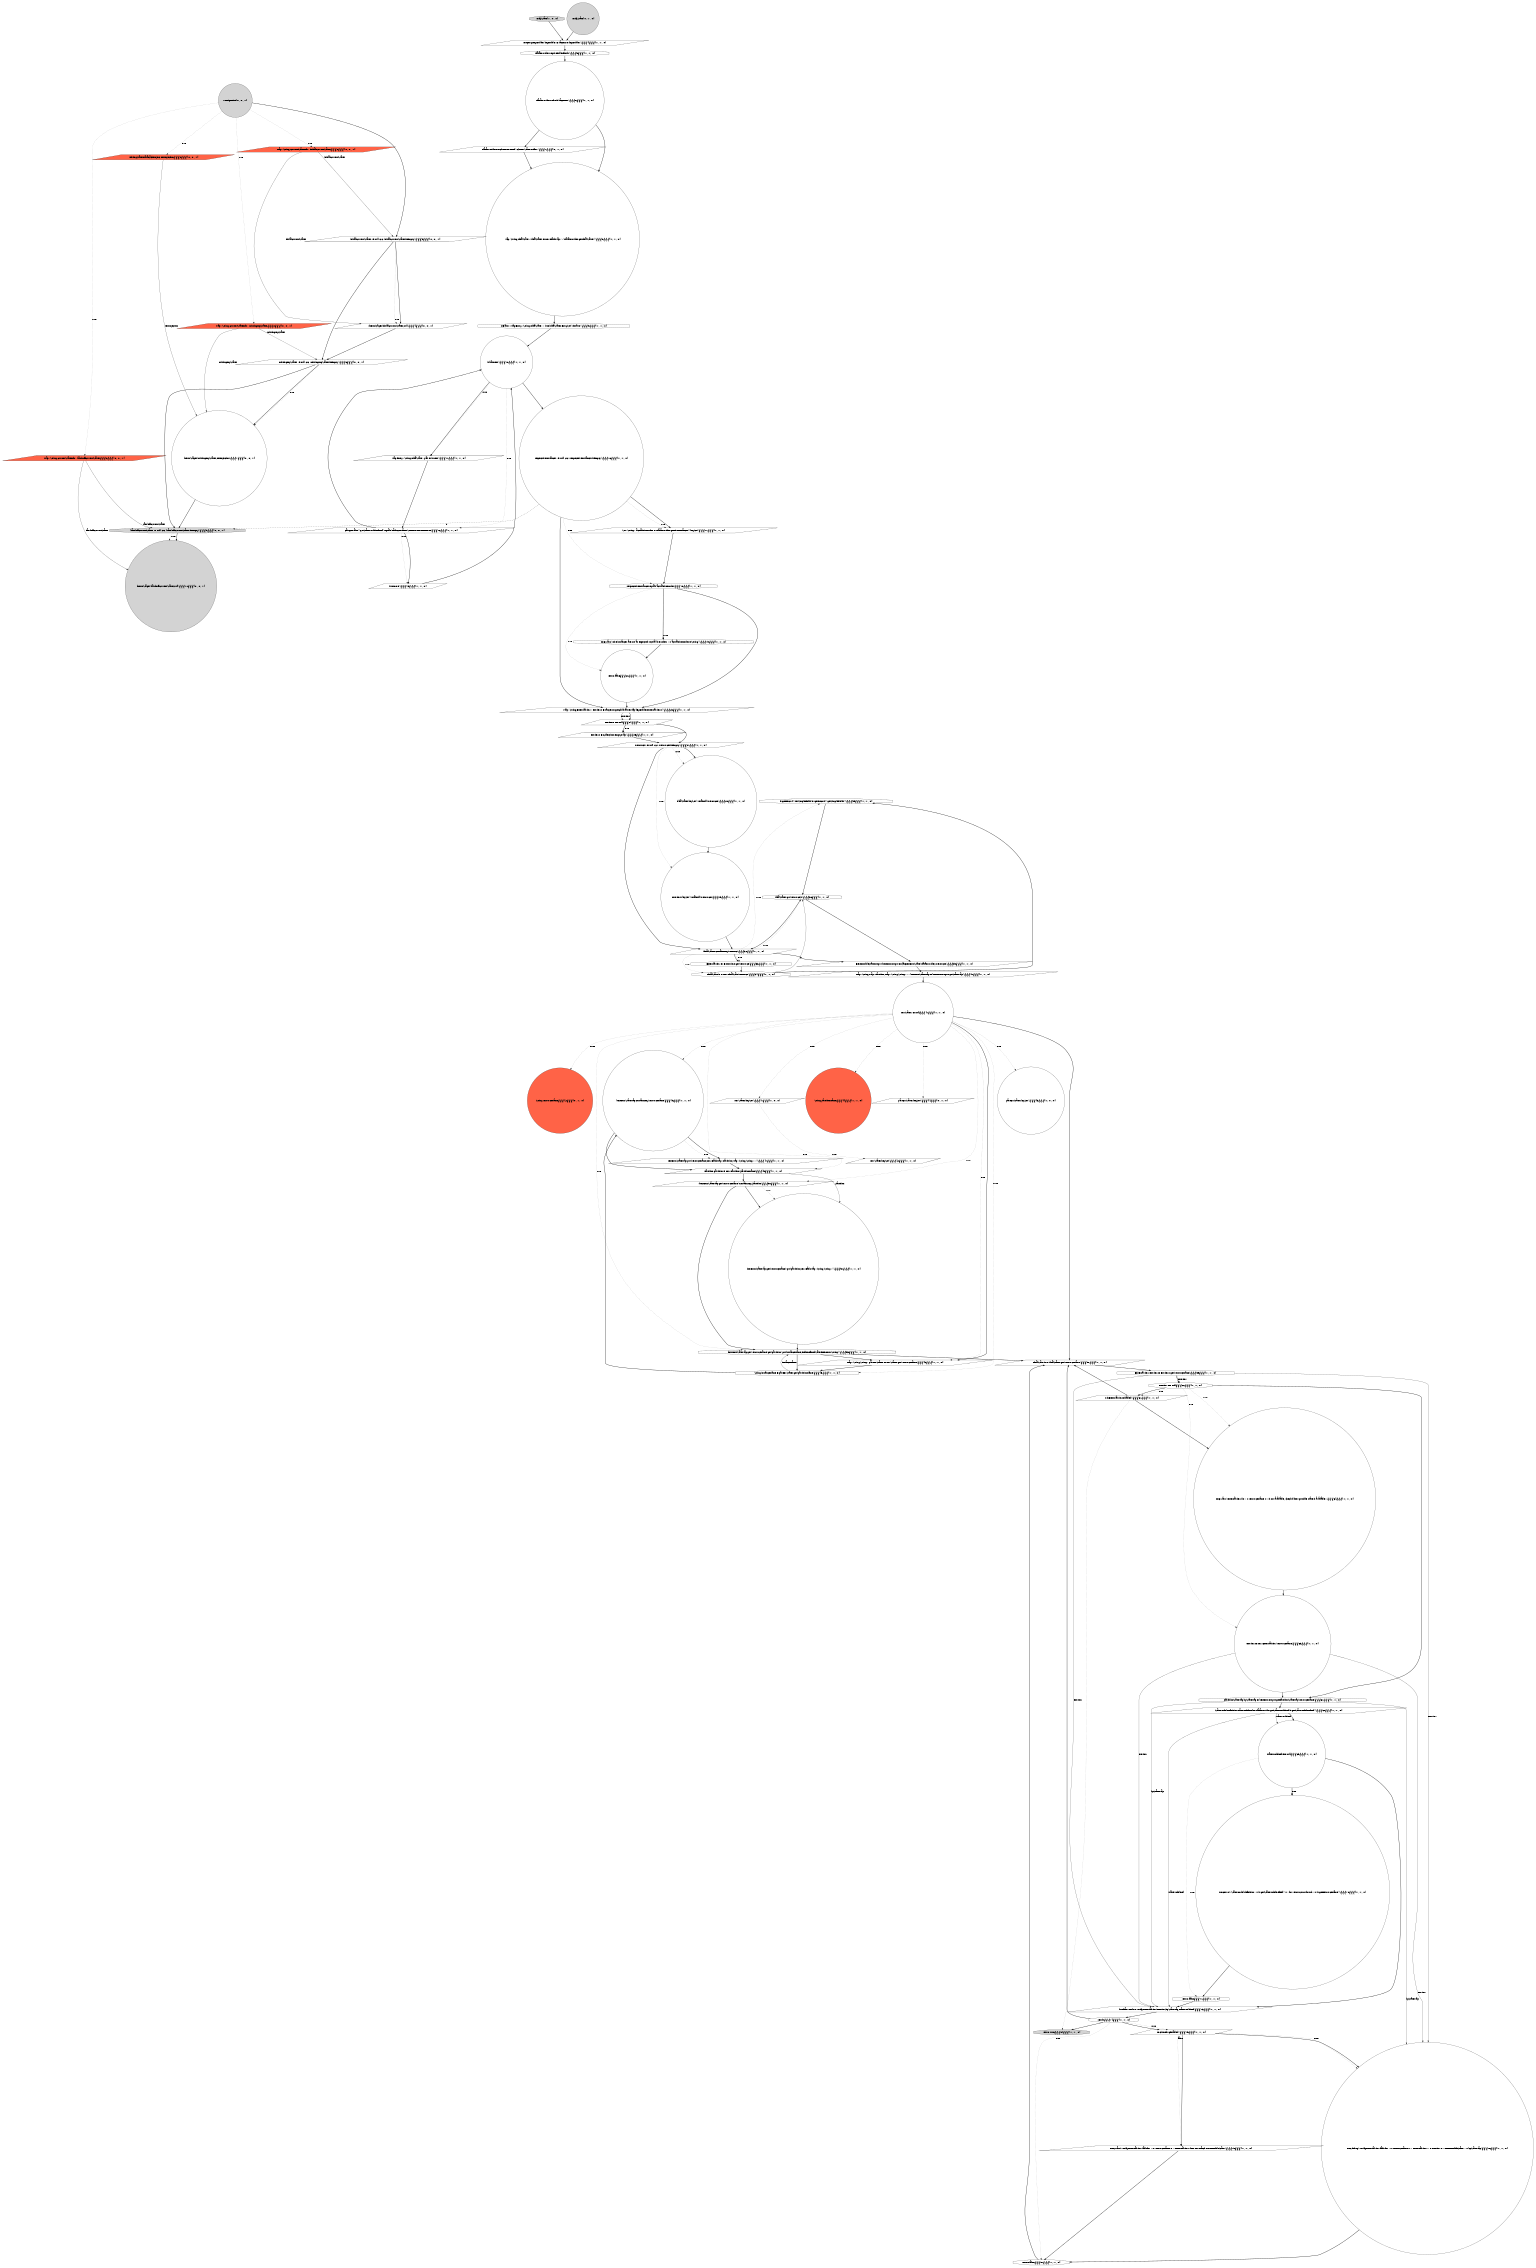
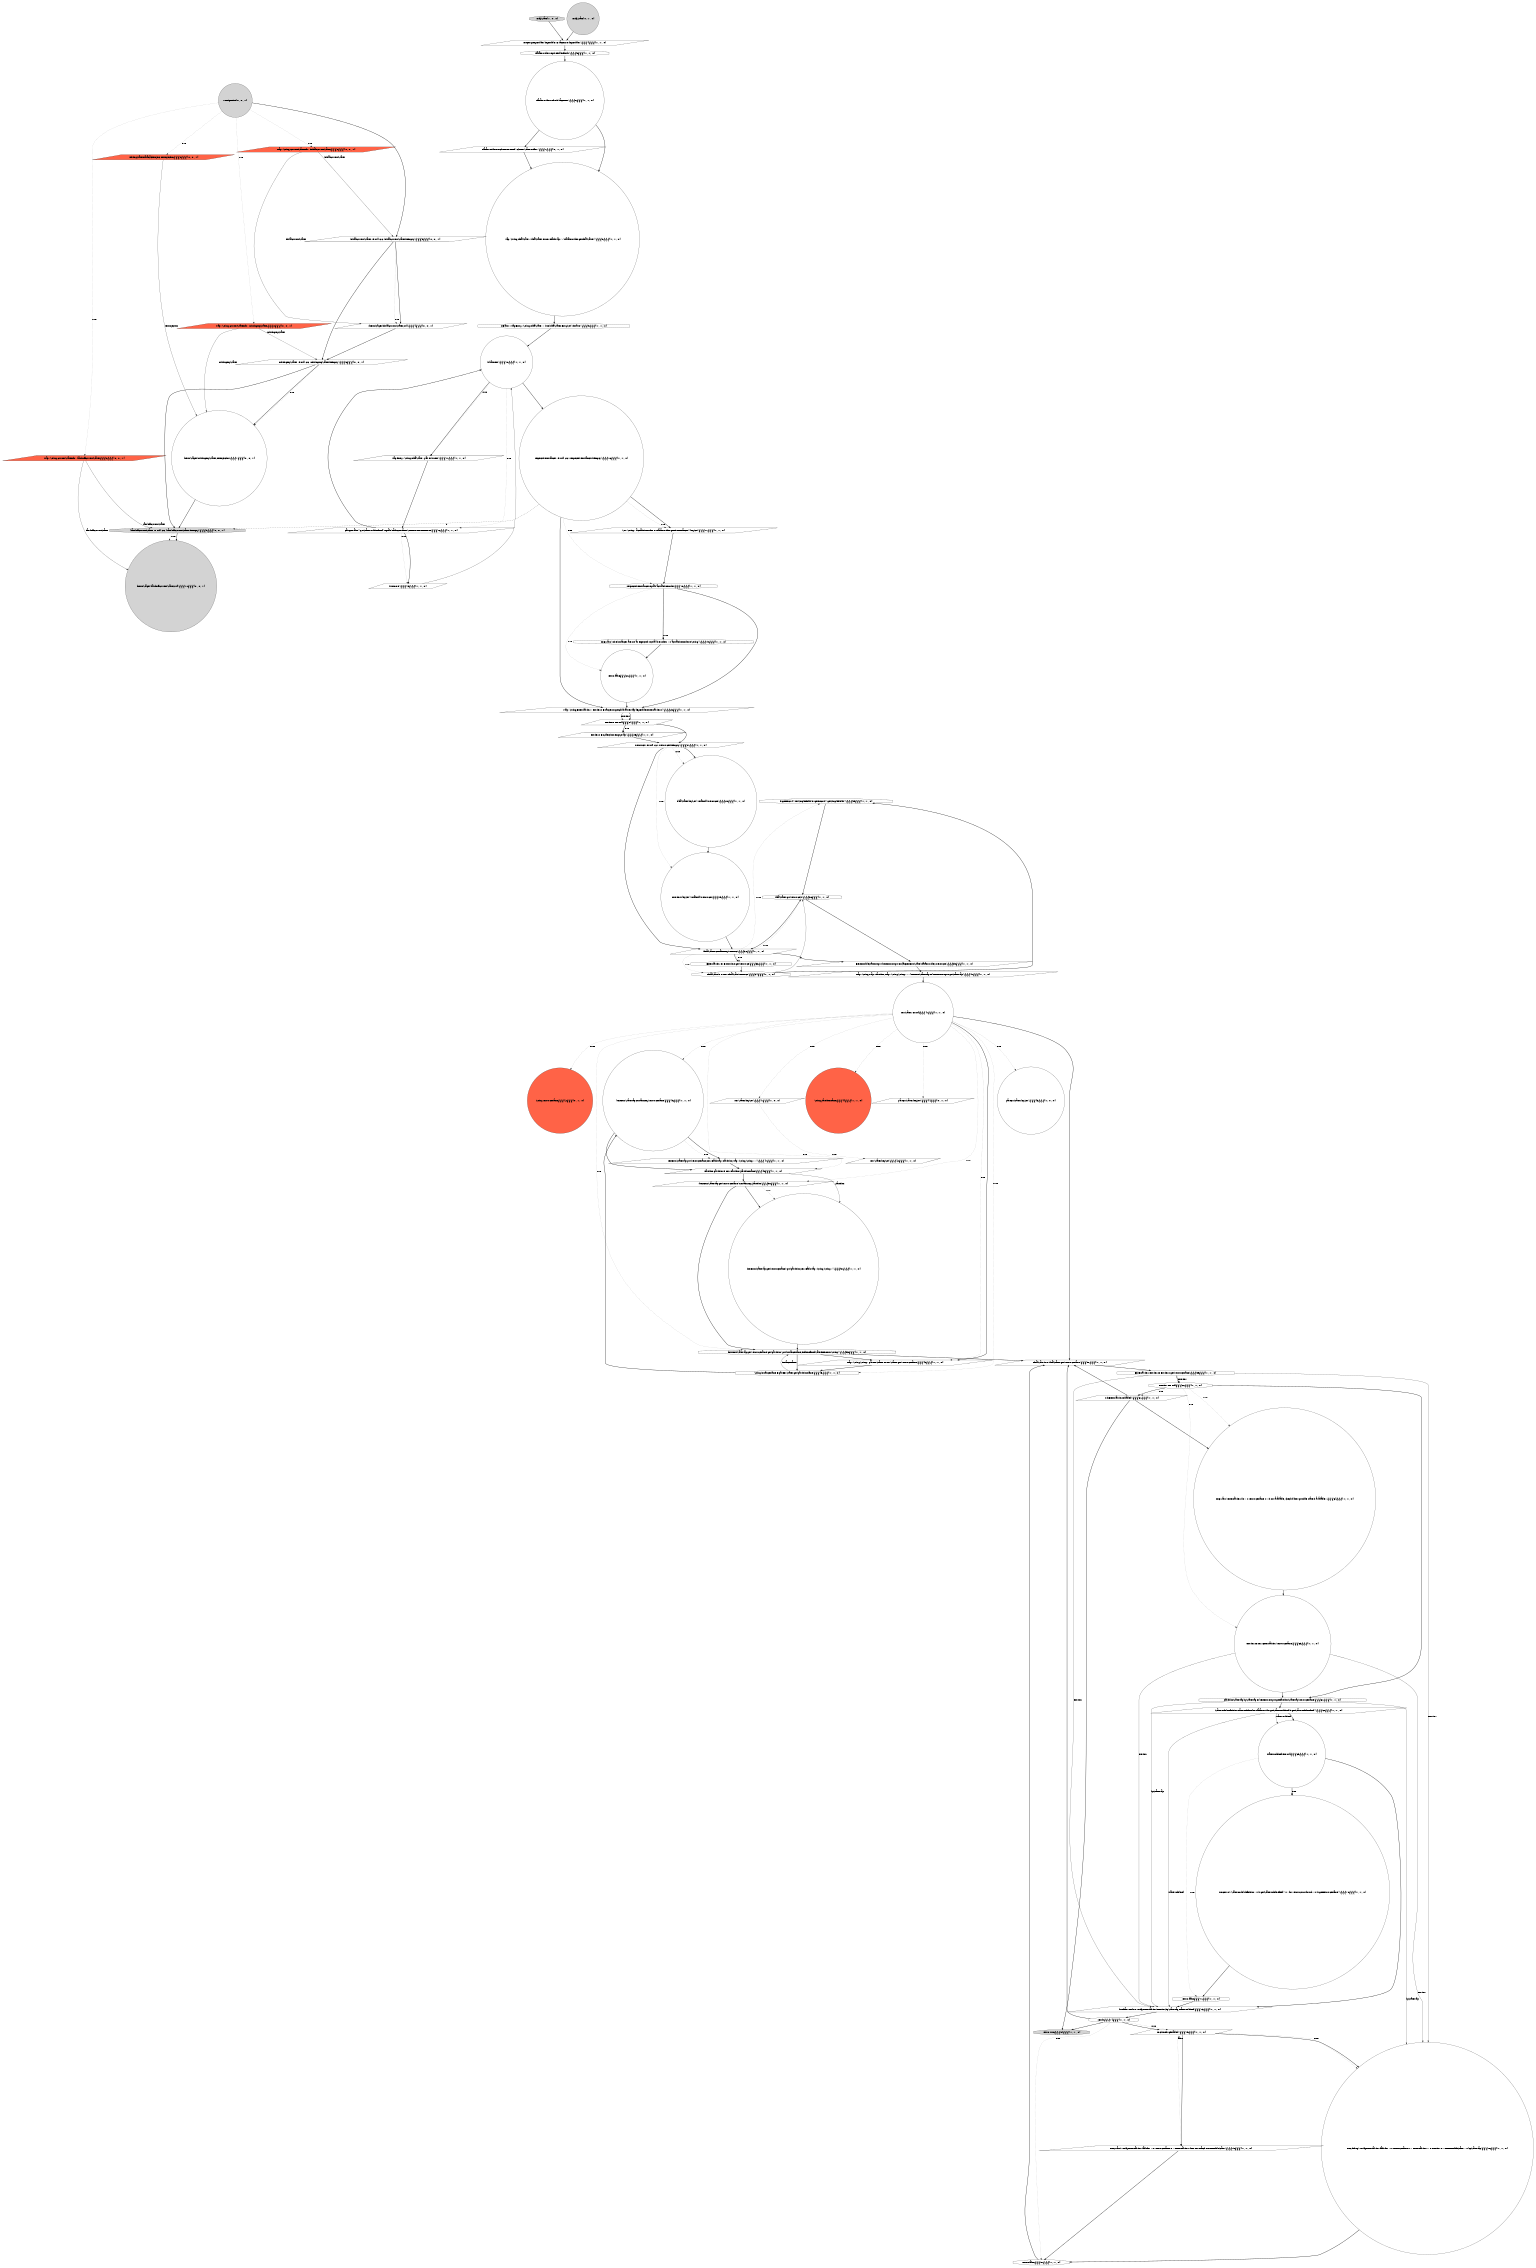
  digraph {
    fontname="DejaVu Serif"
    node [fillcolor=white fontname="DejaVu Serif" shape=parallelogram style=filled]
    edge [fontname="DejaVu Serif" style=bold]
    n1 [label="is.getRecord().setSimpleFields(ev.getRecord().getSimpleFields())@@@35@@@['1', '1', '0']" shape=octagon]
    n2 [label="idealStates.put(resource,is)@@@36@@@['1', '1', '0']" shape=octagon]
    n3 [label="!idealStates.containsKey(resource)@@@32@@@['1', '1', '0']"]
    n4 [label="BestPossibleStateOutput bestPossOutput = calcBestPossState(_dataProvider,_resources)@@@39@@@['1', '1', '0']"]
    n5 [fillcolor=tomato label="String resourceName@@@42@@@['0', '1', '0']" shape=circle]
    n6 [label="!bestPossStateMap.containsKey(resourceName)@@@46@@@['1', '1', '0']" shape=circle]
    n7 [label="Partition partition = new Partition(partitionName)@@@49@@@['1', '1', '0']"]
    n8 [label="bestPossStateMap.put(resourceName,new HashMap<Partition,Map<String,String>>())@@@47@@@['1', '1', '0']"]
    n9 [label="!bestPossStateMap.get(resourceName).containsKey(partition)@@@50@@@['1', '1', '0']"]
    n10 [label="bestPossStateMap.get(resourceName).put(partition,new HashMap<String,String>())@@@51@@@['1', '1', '0']" shape=circle]
    n11 [label="Set<String> actualLiveNodes = _dataProvider.getLiveInstances().keySet()@@@17@@@['1', '1', '0']"]
    n12 [label="!_expectLiveInstances.equals(actualLiveNodes)@@@18@@@['1', '1', '0']" shape=octagon]
    n13 [label="return false@@@20@@@['1', '1', '0']" shape=circle]
    n14 [label="Map<String,ExternalView> extViews = _accessor.getChildValuesMap(keyBuilder.externalViews())@@@23@@@['1', '1', '0']"]
    n15 [label="LOG.warn(\"Live instances are not as expected. Actual live nodes: \" + actualLiveNodes.toString())@@@19@@@['1', '1', '0']" shape=octagon]
    n16 [label="extViews == null@@@24@@@['1', '1', '0']"]
    n17 [label="IdealState is = new IdealState(resource)@@@34@@@['1', '1', '0']" shape=octagon]
    n18 [label="ExternalView ev = extViews.get(resource)@@@33@@@['1', '1', '0']" shape=octagon]
    n19 [label="Map<String,Map<Partition,Map<String,String>>> bestPossStateMap = bestPossOutput.getStateMap()@@@40@@@['1', '1', '0']"]
    n20 [label="Map<String,IdealState> idealStates = new HashMap<>(_dataProvider.getIdealStates())@@@8@@@['1', '1', '0']" shape=circle]
    n21 [label="Iterator<Map.Entry<String,IdealState>> it = idealStates.entrySet().iterator()@@@9@@@['1', '1', '0']" shape=octagon]
    n22 [label="it.hasNext()@@@10@@@['1', '1', '0']" shape=circle]
    n23 [fillcolor=tomato label="Map<String,CurrentStateInfo> missingTopStates@@@2@@@['0', '0', '1']"]
    n24 [label="missingTopStates != null && !missingTopStates.isEmpty()@@@6@@@['0', '0', '1']"]
    n25 [label="doRunStages(missingTopStates,testInjection)@@@7@@@['0', '0', '1']" shape=circle]
    n26 [fillcolor=lightgray label="handOffCurrentStates != null && !handOffCurrentStates.isEmpty()@@@9@@@['0', '0', '1']" shape=octagon]
    n27 [fillcolor=lightgray label="return true@@@84@@@['1', '1', '0']" shape=octagon]
    n28 [label="extViews = Collections.emptyMap()@@@25@@@['1', '1', '0']"]
    n29 [label="_resources != null && !_resources.isEmpty()@@@27@@@['1', '1', '0']"]
    n30 [label="extViews.keySet().retainAll(_resources)@@@29@@@['1', '1', '0']" shape=circle]
    n31 [label="idealStates.keySet().retainAll(_resources)@@@28@@@['1', '1', '0']" shape=circle]
    n32 [fillcolor=lightgray label="doRunStages(handOffCurrentStates,null)@@@10@@@['0', '0', '1']" shape=circle]
    n33 [label="_errStates.keySet()@@@41@@@['1', '0', '0']"]
    n34 [label="_errStates.keySet()@@@42@@@['1', '1', '0']"]
    n35 [label="_errStates != null@@@41@@@['1', '1', '0']" shape=circle]
    n36 [fillcolor=tomato label="String partitionName@@@44@@@['1', '1', '0']" shape=circle]
    n37 [label="partErrStates.keySet()@@@44@@@['0', '1', '0']"]
    n38 [label="IdealState is = idealStates.get(resourceName)@@@58@@@['1', '1', '0']"]
    n39 [label="Map<String,String> partErrStates = _errStates.get(resourceName)@@@43@@@['1', '1', '0']"]
    n40 [label="bestPossStateMap.get(resourceName).get(partition).put(instanceName,HelixDefinedState.ERROR.toString())@@@53@@@['1', '1', '0']" shape=octagon]
    n41 [label="partErrStates.keySet()@@@43@@@['1', '0', '0']" shape=circle]
    n42 [label="String instanceName = partErrStates.get(partitionName)@@@45@@@['1', '1', '0']" shape=octagon]
    n43 [label="ExternalView extView = extViews.get(resourceName)@@@59@@@['1', '1', '0']" shape=octagon]
    n44 [label="PropertyKey.Builder keyBuilder = _accessor.keyBuilder()@@@4@@@['1', '1', '0']"]
    n45 [label="_dataProvider.requireFullRefresh()@@@5@@@['1', '1', '0']" shape=octagon]
    n46 [label="_dataProvider.refresh(_accessor)@@@6@@@['1', '1', '0']" shape=circle]
    n47 [fillcolor=tomato label="Map<String,CurrentStateInfo> initialCurrentStates@@@2@@@['0', '0', '1']"]
    n48 [label="initialCurrentStates != null && !initialCurrentStates.isEmpty()@@@3@@@['0', '0', '1']"]
    n49 [label="doRunStages(initialCurrentStates,null)@@@4@@@['0', '0', '1']"]
    n50 [label="StateModelDefinition stateModelDef = _dataProvider.getStateModelDef(is.getStateModelDefRef())@@@68@@@['1', '1', '0']"]
    n51 [label="boolean result = verifyExternalView(extView,bpStateMap,stateModelDef)@@@73@@@['1', '1', '0']"]
    n52 [label="stateModelDef == null@@@69@@@['1', '1', '0']" shape=circle]
    n53 [label="!result@@@74@@@['1', '1', '0']" shape=octagon]
    n54 [label="return false@@@71@@@['1', '1', '0']" shape=octagon]
    n55 [label="LOG.error(\"State model definition \" + is.getStateModelDefRef() + \" for resource not found!\" + is.getResourceName())@@@70@@@['1', '1', '0']" shape=circle]
    n56 [label="_dataProvider.setClusterEventId(\"ClusterStateVerifier\")@@@7@@@['0', '1', '0']"]
    n57 [label="LOG.warn(\"externalView for \" + resourceName + \" is not available, check if best possible state is available.\")@@@64@@@['1', '1', '0']" shape=circle]
    n58 [label="extView = new ExternalView(resourceName)@@@65@@@['1', '1', '0']" shape=circle]
    n59 [label="LOG.debug(\"verifyExternalView fails for \" + resourceName + \"! ExternalView: \" + extView + \" BestPossibleState: \" + bpStateMap)@@@76@@@['1', '1', '0']" shape=circle]
    n60 [label="PartitionStateMap bpStateMap = bestPossOutput.getPartitionStateMap(resourceName)@@@67@@@['1', '1', '0']" shape=octagon]
    n61 [label="Map.Entry<String,IdealState> pair = it.next()@@@11@@@['1', '1', '0']"]
    n62 [label="pair.getValue().getStateModelDefRef().equals(TaskConstants.STATE_MODEL_NAME)@@@12@@@['1', '1', '0']"]
    n63 [label="_expectLiveInstances != null && !_expectLiveInstances.isEmpty()@@@16@@@['1', '1', '0']" shape=circle]
    n64 [label="it.remove()@@@13@@@['1', '1', '0']"]
    n65 [label="LOG.warn(\"verifyExternalView fails for \" + resourceName + \"! ExternalView does not match BestPossibleState\")@@@79@@@['1', '1', '0']"]
    n66 [label="return false@@@81@@@['1', '1', '0']" shape=octagon]
    n67 [label="LOG.isDebugEnabled()@@@75@@@['1', '1', '0']"]
    n68 [fillcolor=tomato label="Map<String,CurrentStateInfo> handOffCurrentStates@@@2@@@['0', '0', '1']"]
    n69 [fillcolor=tomato label="MissingStatesDataCacheInject testInjection@@@2@@@['0', '0', '1']"]
    n70 [label="extView == null@@@60@@@['1', '1', '0']" shape=octagon]
    n71 [label="is.isExternalViewDisabled()@@@61@@@['1', '1', '0']"]
    n72 [fillcolor=lightgray label="verifyState['1', '0', '0']" shape=octagon]
    n73 [fillcolor=lightgray label="runPipeLine['0', '0', '1']" shape=circle]
    n74 [fillcolor=lightgray label="verifyState['0', '1', '0']" shape=circle]
    n1 -> n2
    n2 -> n3
    n2 -> n4
    n3 -> n1 [label=true style=dotted]
    n3 -> n2 [label=true style=dotted]
    n3 -> n4
    n3 -> n17 [label=true style=dotted]
    n3 -> n18
    n3 -> n18 [label=true style=dotted]
    n4 -> n19
    n6 -> n7
    n6 -> n8 [label=true style=dotted]
    n6 -> n8
    n7 -> n9
    n7 -> n10 [label=partition style=solid]
    n8 -> n7
    n9 -> n10 [label=true style=dotted]
    n9 -> n10
    n9 -> n40
    n10 -> n40
    n11 -> n12
    n12 -> n13 [label=true style=dotted]
    n12 -> n14
    n12 -> n15
    n12 -> n15 [label=true style=dotted]
    n13 -> n14
    n14 -> n16 [label=extViews style=solid]
    n14 -> n16
    n15 -> n13
    n16 -> n28 [label=true style=dotted]
    n16 -> n28
    n16 -> n29
    n17 -> n1
    n17 -> n2 [label=is style=solid]
    n18 -> n17
    n19 -> n35
    n20 -> n21
    n21 -> n22
    n22 -> n61 [label=true style=dotted]
    n22 -> n61
    n22 -> n62 [label=true style=dotted]
    n22 -> n63
    n23 -> n24 [label=missingTopStates style=solid]
    n23 -> n25 [label=missingTopStates style=solid]
    n24 -> n25 [label=true style=dotted]
    n24 -> n25
    n24 -> n26
    n25 -> n26
    n26 -> n32 [label=true style=dotted]
    n26 -> n32
    n28 -> n29
    n29 -> n3
    n29 -> n30 [label=true style=dotted]
    n29 -> n31
    n29 -> n31 [label=true style=dotted]
    n30 -> n3
    n31 -> n30
    n33 -> n34 [label=true style=dotted]
    n35 -> n5 [label=true style=dotted]
    n35 -> n6 [label=true style=dotted]
    n35 -> n7 [label=true style=dotted]
    n35 -> n9 [label=true style=dotted]
    n35 -> n33 [label=true style=dotted]
    n35 -> n36 [label=true style=dotted]
    n35 -> n37 [label=true style=dotted]
    n35 -> n38
    n35 -> n39 [label=true style=dotted]
    n35 -> n39
    n35 -> n40 [label=true style=dotted]
    n35 -> n41 [label=true style=dotted]
    n35 -> n42 [label=true style=dotted]
    n38 -> n43
    n39 -> n42
    n40 -> n38
    n40 -> n39
    n40 -> n42
    n42 -> n6
    n42 -> n40 [label=instanceName style=solid]
    n43 -> n51 [label=extView style=solid]
    n43 -> n59 [label=extView style=solid]
    n43 -> n70
    n43 -> n70 [label=extView style=solid]
    n44 -> n45
    n45 -> n46
    n46 -> n20
    n46 -> n56
    n47 -> n48 [label=initialCurrentStates style=solid]
    n47 -> n49 [label=initialCurrentStates style=solid]
    n48 -> n24
    n48 -> n49 [label=true style=dotted]
    n48 -> n49
    n49 -> n24
    n50 -> n51 [label=stateModelDef style=solid]
    n50 -> n52 [label=stateModelDef style=solid]
    n50 -> n52
    n51 -> n53
    n52 -> n51
    n52 -> n54 [label=true style=dotted]
    n52 -> n55 [label=true style=dotted]
    n52 -> n55
    n53 -> n27
    n53 -> n38
    n53 -> n66 [label=true style=dotted]
    n53 -> n67 [label=true style=dotted]
    n53 -> n67
    n54 -> n51
    n55 -> n54
    n56 -> n20
    n57 -> n58
    n58 -> n51 [label=extView style=solid]
    n58 -> n59 [label=extView style=solid]
    n58 -> n60
    n59 -> n66
    n60 -> n50
    n60 -> n51 [label=bpStateMap style=solid]
    n60 -> n59 [label=bpStateMap style=solid]
    n61 -> n62
    n62 -> n22
    n62 -> n64 [label=true style=dotted]
    n62 -> n64
    n63 -> n11
    n63 -> n11 [label=true style=dotted]
    n63 -> n12 [label=true style=dotted]
    n63 -> n14
    n63 -> n26 [label=0 style=dashed]
-   n64 -> n22
+   n64 -> n22 [style=solid]
    n65 -> n66
    n66 -> n38
    n67 -> n59
    n67 -> n59 [label=true style=dotted]
    n67 -> n65 [label=false style=dotted]
    n67 -> n65
    n68 -> n26 [label=handOffCurrentStates style=solid]
    n68 -> n32 [label=handOffCurrentStates style=solid]
    n69 -> n25 [label=testInjection style=solid]
    n70 -> n57 [label=true style=dotted]
    n70 -> n58 [label=true style=dotted]
    n70 -> n60
    n70 -> n71 [label=true style=dotted]
    n70 -> n71
-   n71 -> n27 [style=dotted]
+   n71 -> n27
    n71 -> n38
    n71 -> n57
    n72 -> n44
    n73 -> n23 [label=true style=dotted]
    n73 -> n47 [label=true style=dotted]
    n73 -> n48
    n73 -> n68 [label=true style=dotted]
    n73 -> n69 [label=true style=dotted]
    n74 -> n44
  }
